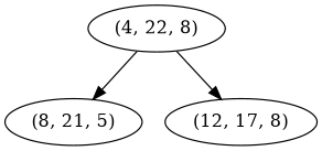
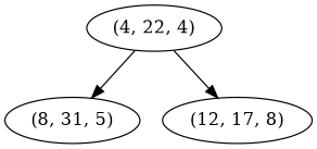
  digraph {
-   "(4, 22, 4)" [label="(4, 22, 8)"]
-   "(8, 21, 5)"
+   "(4, 22, 4)"
+   "(8, 21, 5)" [label="(8, 31, 5)"]
    "(12, 17, 8)"
    "(4, 22, 4)" -> "(8, 21, 5)"
    "(4, 22, 4)" -> "(12, 17, 8)"
  }
